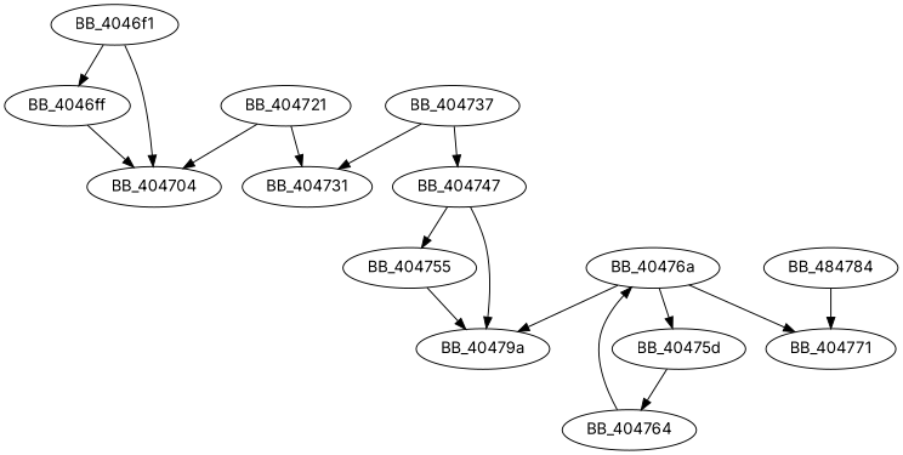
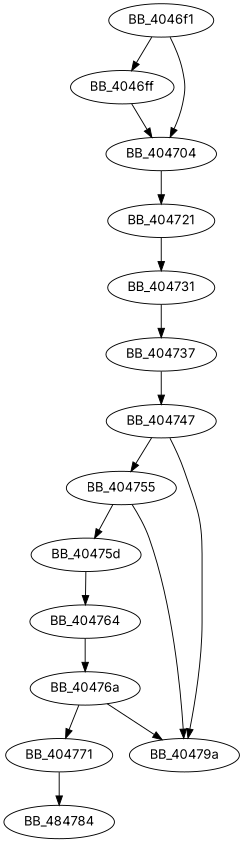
  digraph {
    fontname=Inter
    node [fontname=Inter]
    edge [fontname=Inter]
    BB_4046f1
    BB_4046ff
    BB_404704
    BB_404721
    BB_404731
    BB_404737
    BB_404747
    BB_404755
    BB_40479a
    BB_40475d
    BB_404764
    BB_40476a
    BB_404771
    n14 [label=BB_484784]
    BB_4046f1 -> BB_4046ff
    BB_4046f1 -> BB_404704
    BB_4046ff -> BB_404704
-   BB_404721 -> BB_404704
+   BB_404704 -> BB_404721
    BB_404721 -> BB_404731
-   BB_404737 -> BB_404731
+   BB_404731 -> BB_404737
    BB_404737 -> BB_404747
    BB_404747 -> BB_404755
    BB_404747 -> BB_40479a
    BB_404755 -> BB_40479a
-   BB_40476a -> BB_40475d
+   BB_404755 -> BB_40475d
    BB_40475d -> BB_404764
    BB_404764 -> BB_40476a
    BB_40476a -> BB_40479a
    BB_40476a -> BB_404771
-   n14 -> BB_404771
+   BB_404771 -> n14
  }
